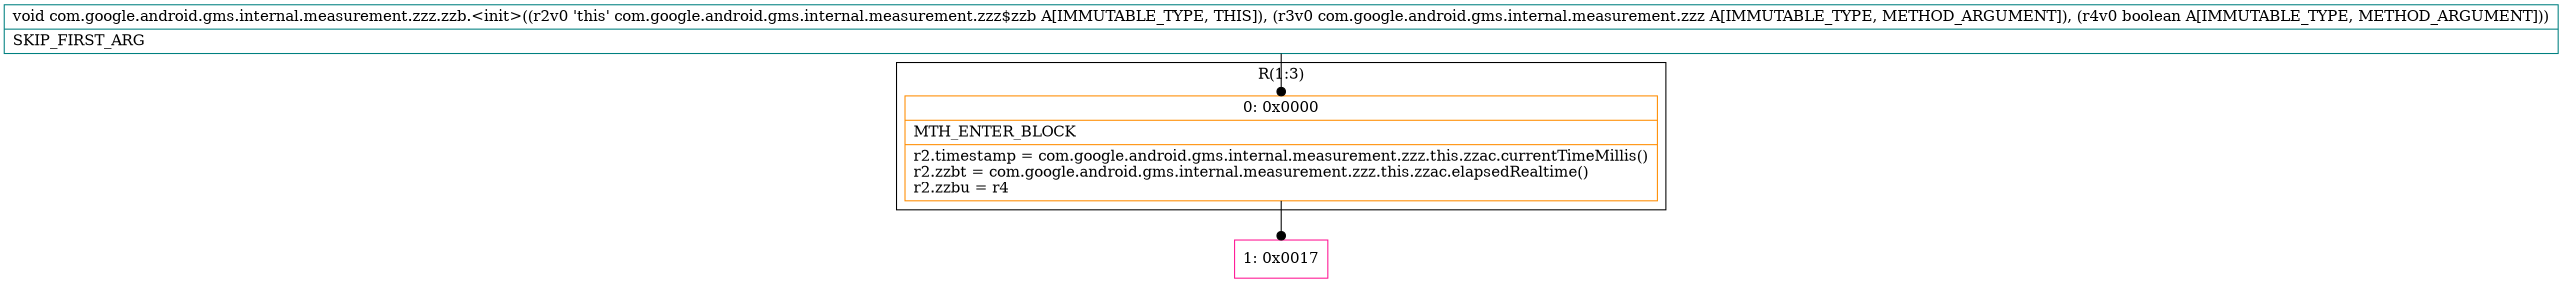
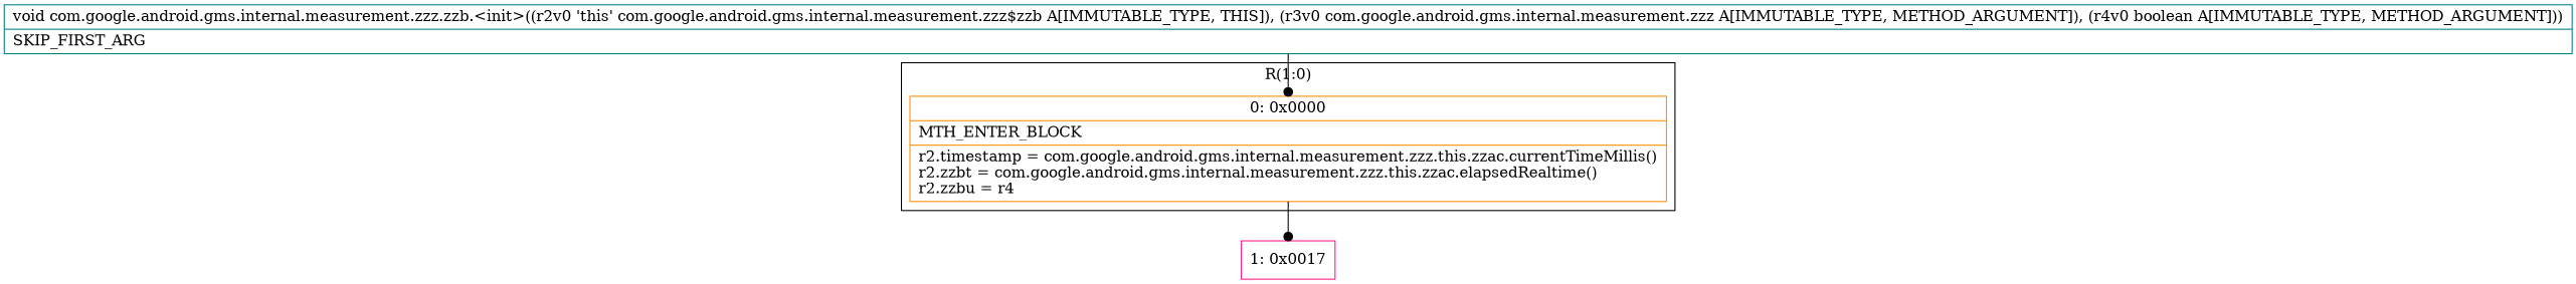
  digraph {
    node [shape=record]
    edge [arrowhead=dot]
    n1 [color=darkorange label="{0\:\ 0x0000|MTH_ENTER_BLOCK\l|r2.timestamp = com.google.android.gms.internal.measurement.zzz.this.zzac.currentTimeMillis()\lr2.zzbt = com.google.android.gms.internal.measurement.zzz.this.zzac.elapsedRealtime()\lr2.zzbu = r4\l}"]
    n2 [color=deeppink label="{1\:\ 0x0017}"]
    n3 [label="{void com.google.android.gms.internal.measurement.zzz.zzb.\<init\>((r2v0 'this' com.google.android.gms.internal.measurement.zzz$zzb A[IMMUTABLE_TYPE, THIS]), (r3v0 com.google.android.gms.internal.measurement.zzz A[IMMUTABLE_TYPE, METHOD_ARGUMENT]), (r4v0 boolean A[IMMUTABLE_TYPE, METHOD_ARGUMENT]))  | SKIP_FIRST_ARG\l}" color=teal]
    subgraph cluster_1 {
-     label="R(1:3)"
+     label="R(1:0)"
      n1
    }
    n1 -> n2
    n3 -> n1
  }
